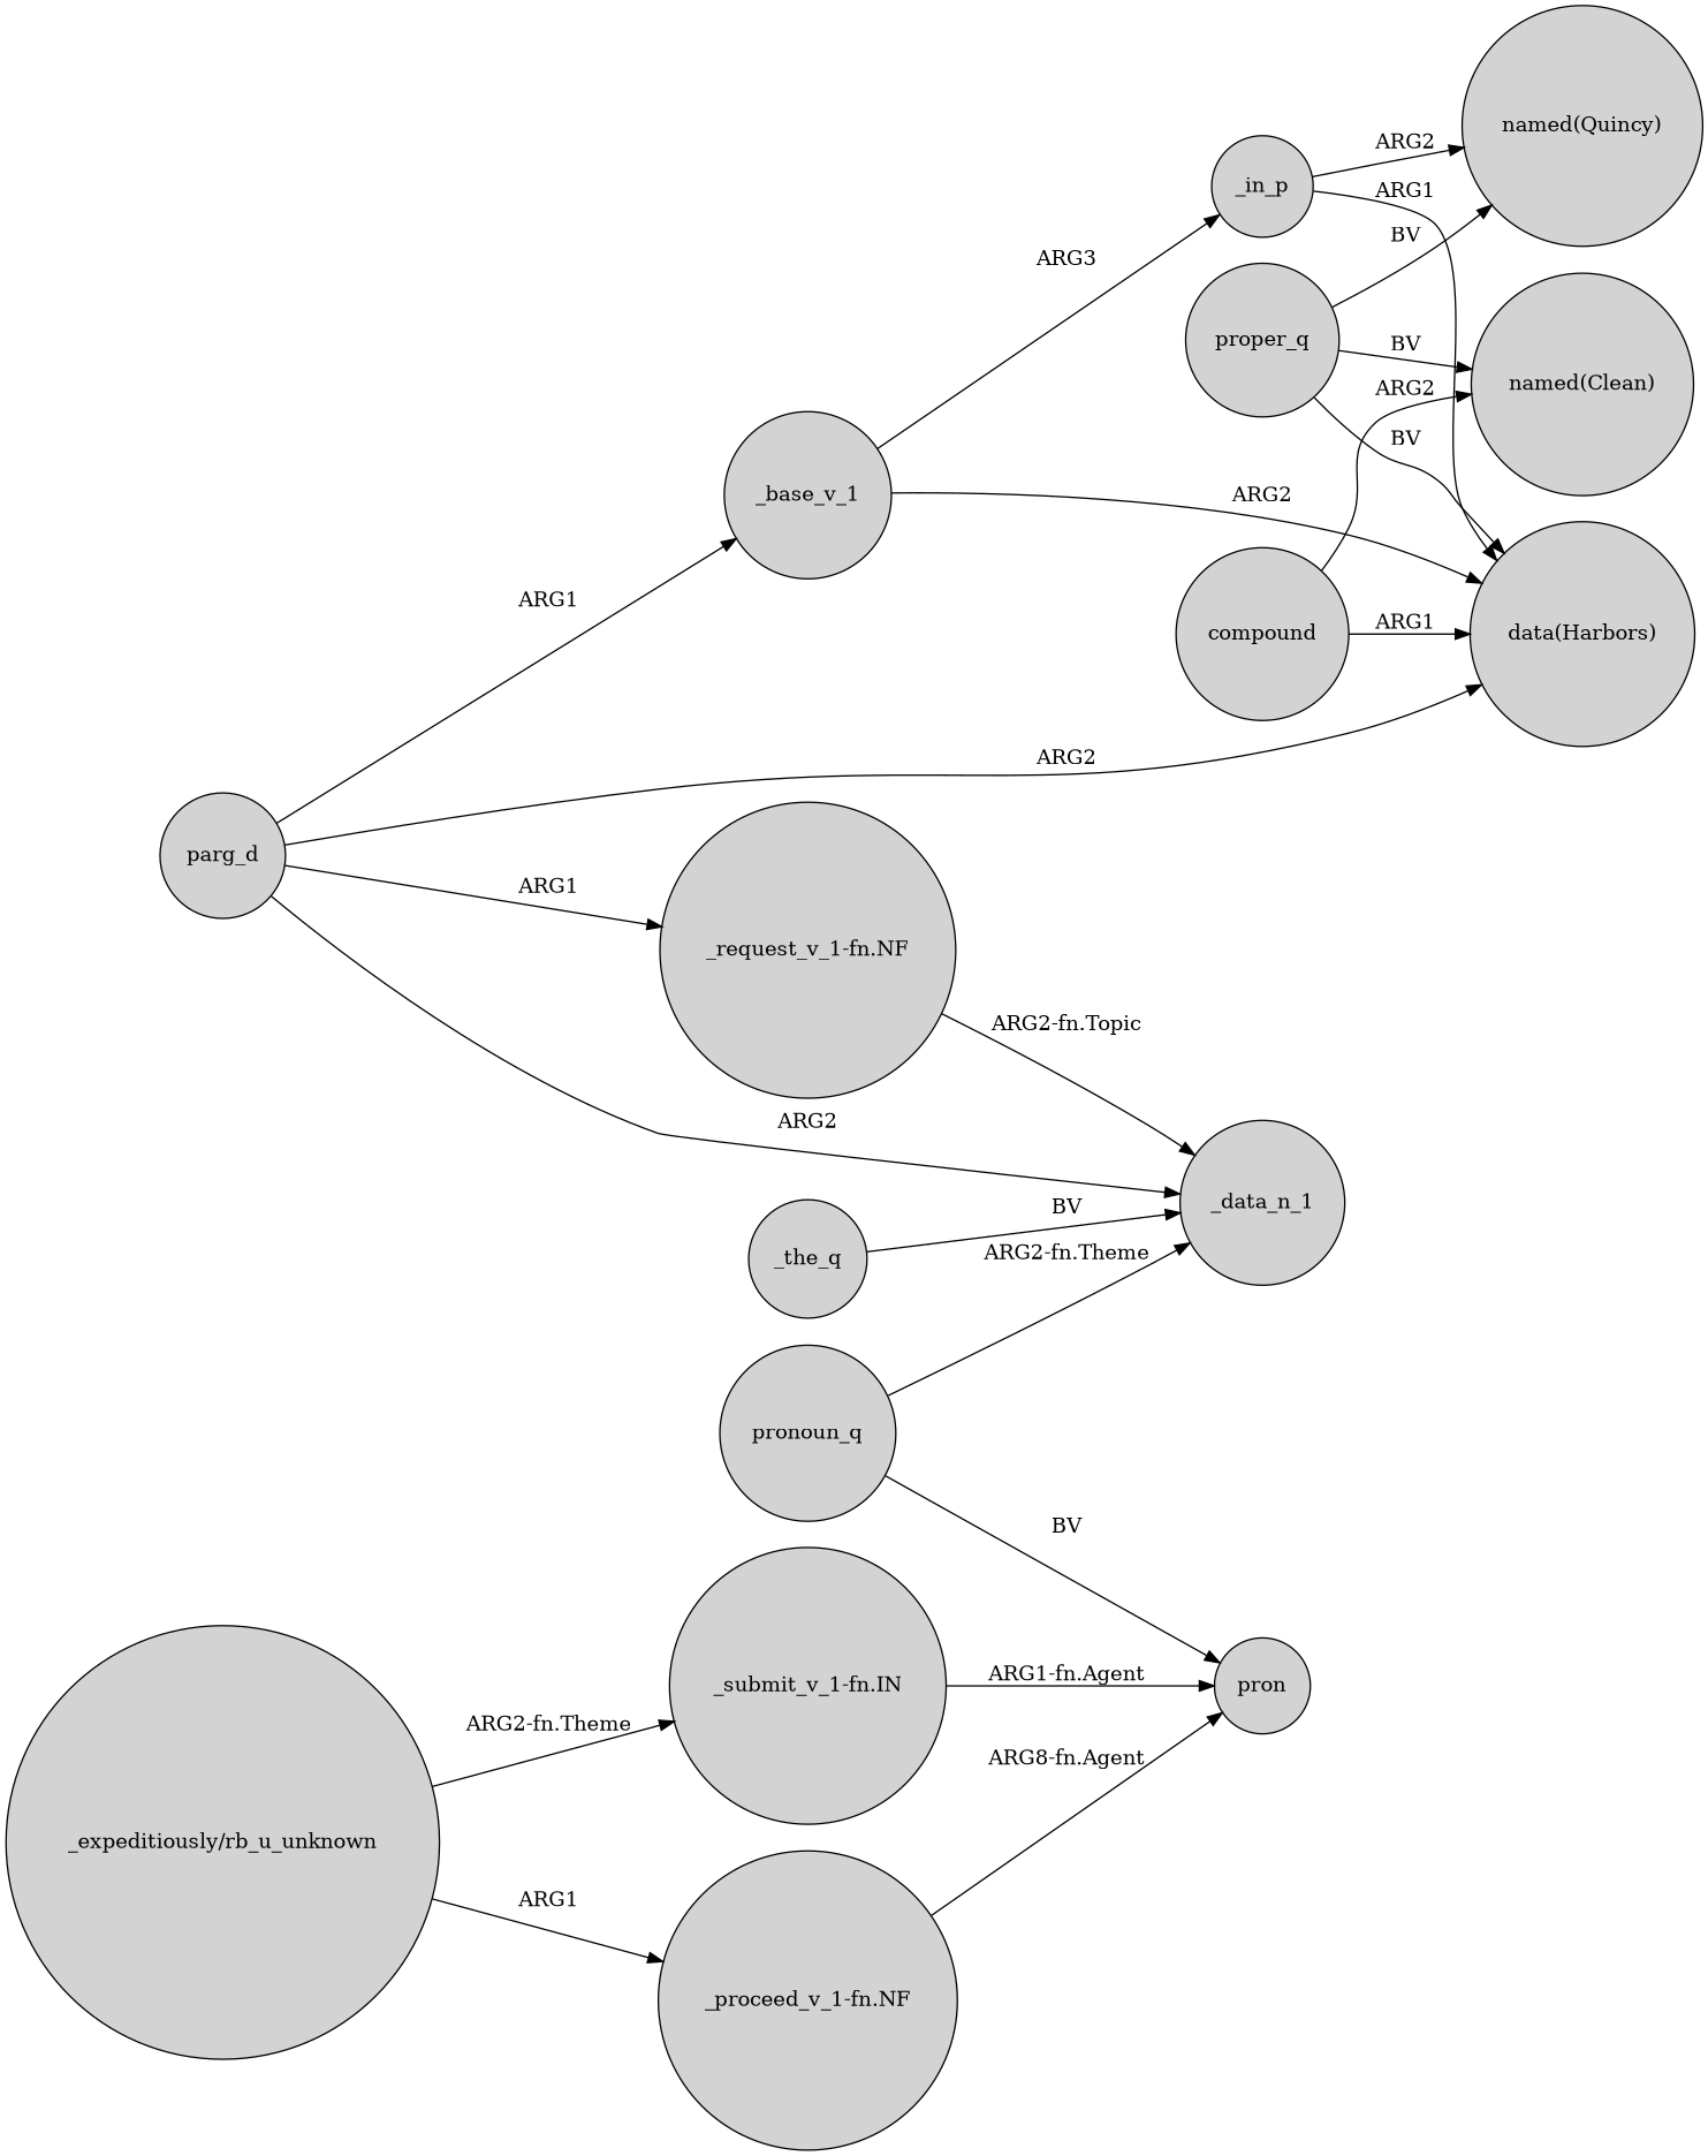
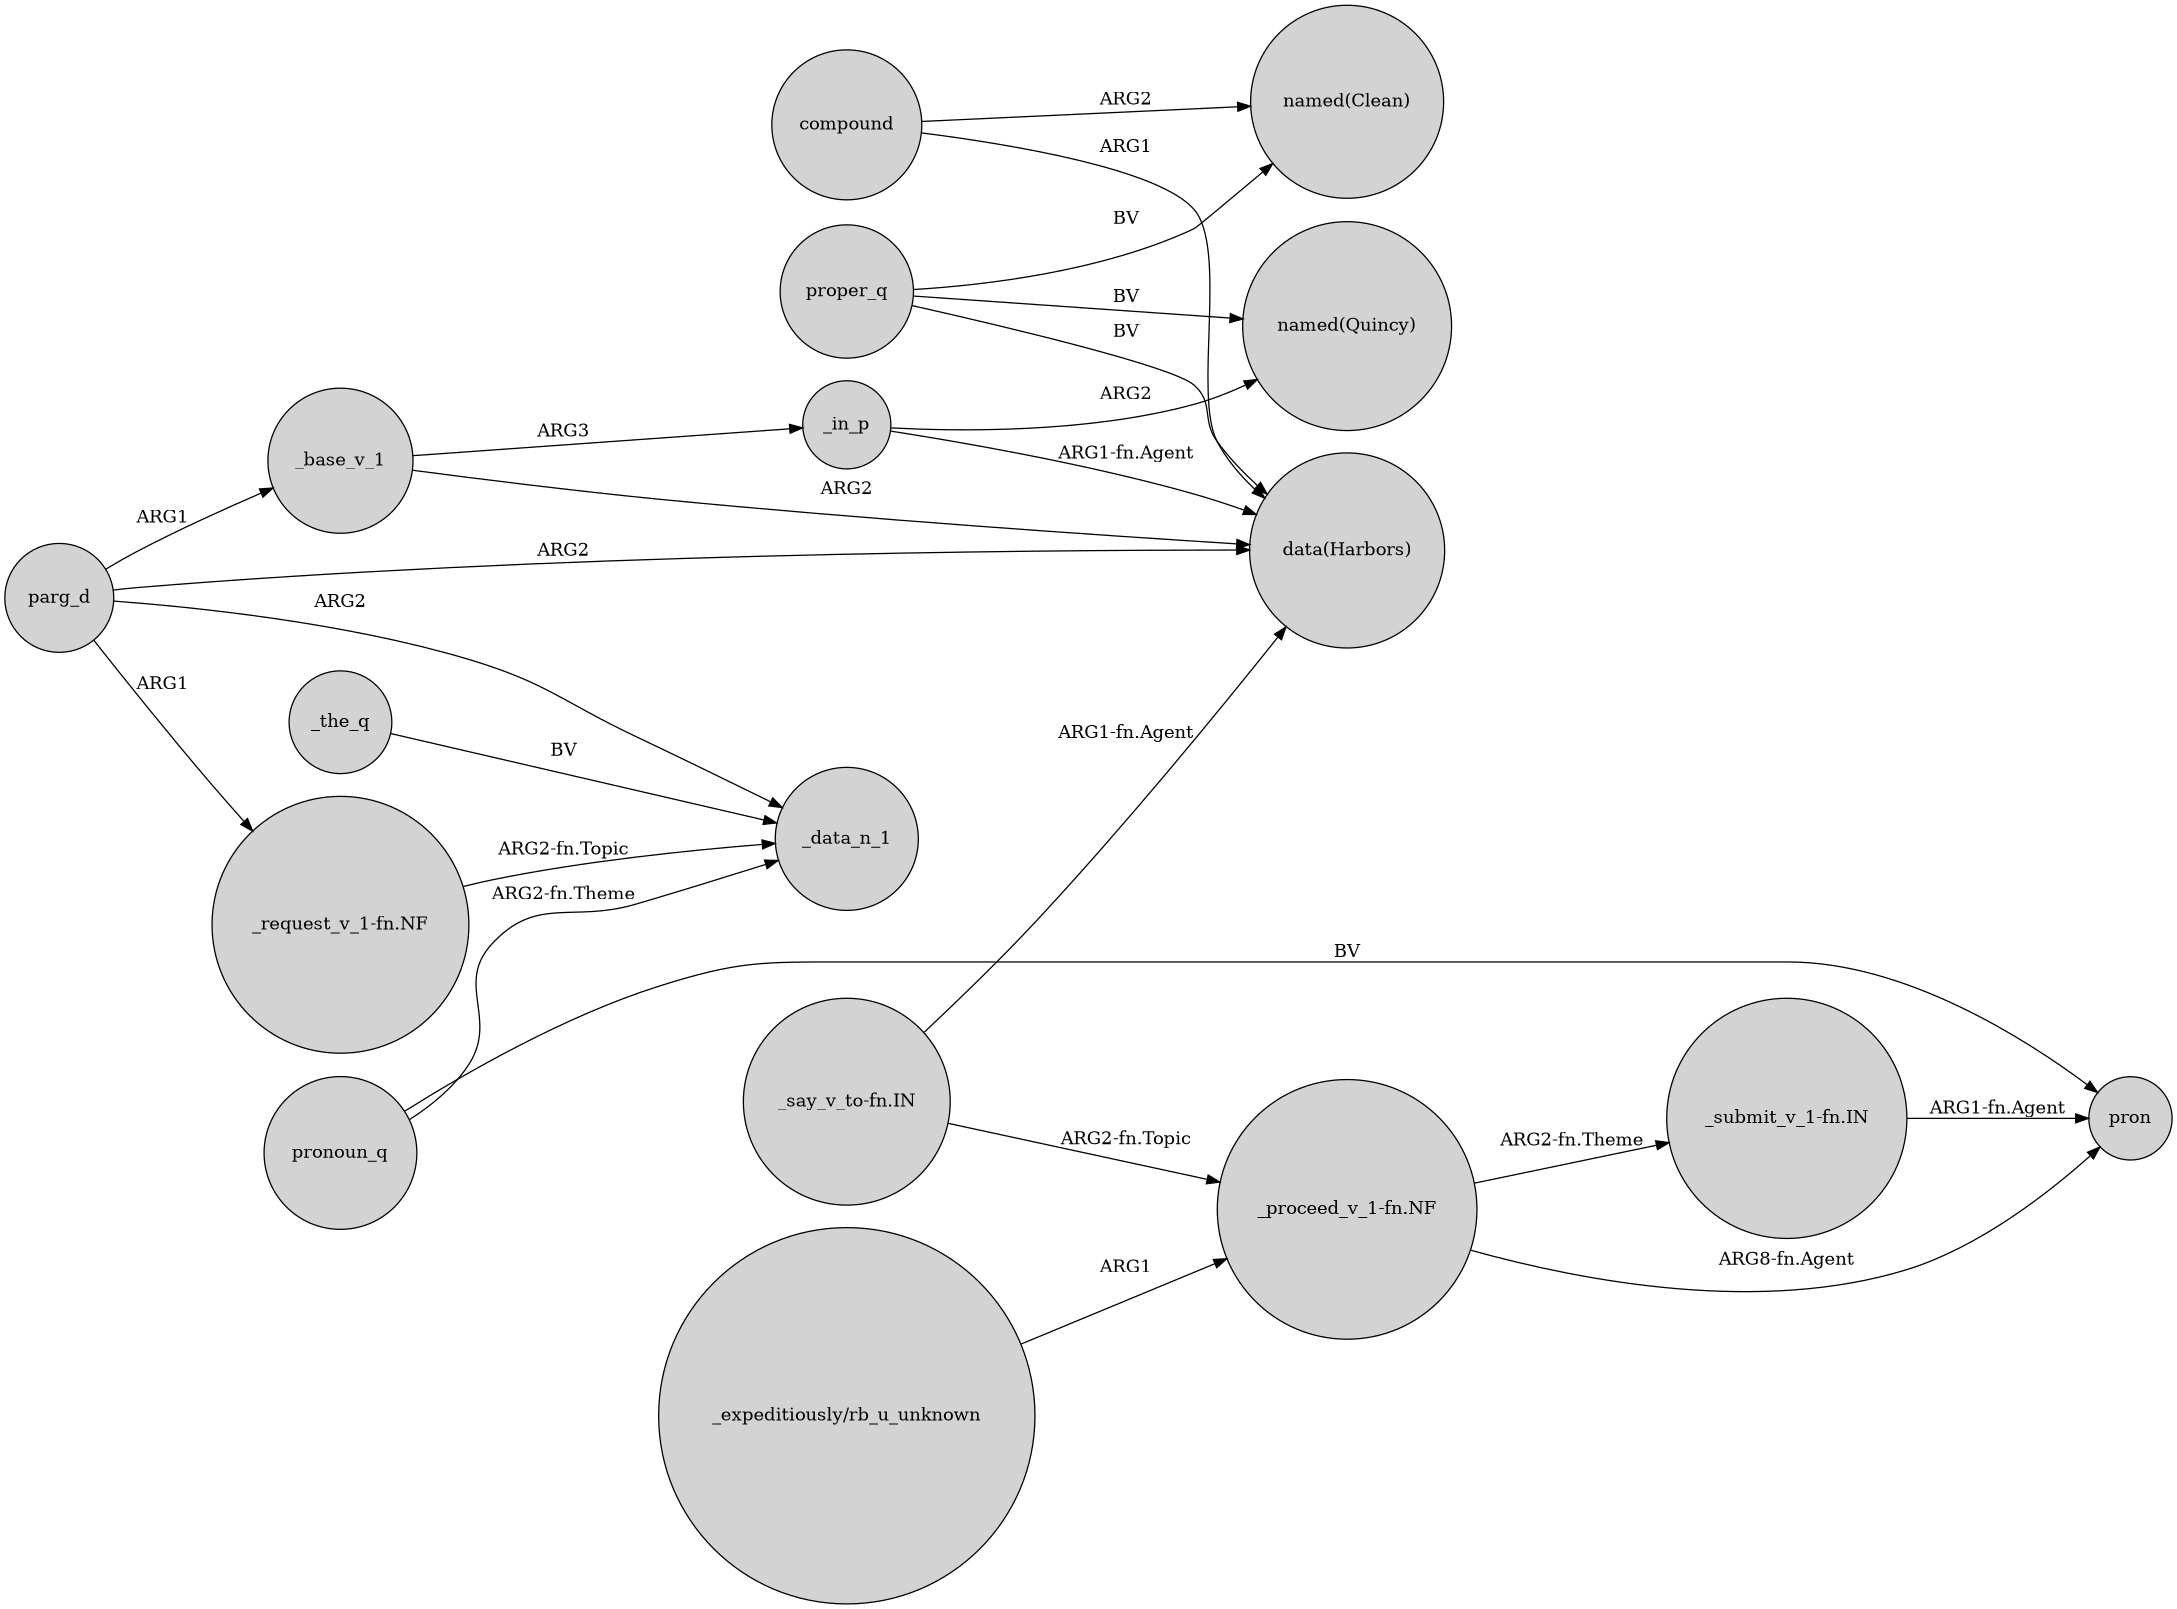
  digraph {
    rankdir=LR
    node [shape=circle style=filled]
    n1 [label="data(Harbors)"]
    proper_q
    "named(Clean)"
    "named(Quincy)"
+   "_say_v_to-fn.IN"
    "_proceed_v_1-fn.NF"
    "_submit_v_1-fn.IN"
    pron
    parg_d
    "_request_v_1-fn.NF"
    _data_n_1
    _base_v_1
    _in_p
    compound
    _the_q
    pronoun_q
    "_expeditiously/rb_u_unknown"
    proper_q -> n1 [label=BV]
    proper_q -> "named(Clean)" [label=BV]
    proper_q -> "named(Quincy)" [label=BV]
-   "_expeditiously/rb_u_unknown" -> "_submit_v_1-fn.IN" [label="ARG2-fn.Theme"]
+   "_say_v_to-fn.IN" -> n1 [label="ARG1-fn.Agent"]
+   "_say_v_to-fn.IN" -> "_proceed_v_1-fn.NF" [label="ARG2-fn.Topic"]
+   "_proceed_v_1-fn.NF" -> "_submit_v_1-fn.IN" [label="ARG2-fn.Theme"]
    "_proceed_v_1-fn.NF" -> pron [label="ARG8-fn.Agent"]
    "_submit_v_1-fn.IN" -> pron [label="ARG1-fn.Agent"]
    parg_d -> n1 [label=ARG2]
    parg_d -> "_request_v_1-fn.NF" [label=ARG1]
    parg_d -> _data_n_1 [label=ARG2]
    parg_d -> _base_v_1 [label=ARG1]
    "_request_v_1-fn.NF" -> _data_n_1 [label="ARG2-fn.Topic"]
    _base_v_1 -> n1 [label=ARG2]
    _base_v_1 -> _in_p [label=ARG3]
-   _in_p -> n1 [label=ARG1]
+   _in_p -> n1 [label="ARG1-fn.Agent"]
    _in_p -> "named(Quincy)" [label=ARG2]
    compound -> n1 [label=ARG1]
    compound -> "named(Clean)" [label=ARG2]
    _the_q -> _data_n_1 [label=BV]
    pronoun_q -> pron [label=BV]
    pronoun_q -> _data_n_1 [label="ARG2-fn.Theme"]
    "_expeditiously/rb_u_unknown" -> "_proceed_v_1-fn.NF" [label=ARG1]
  }
